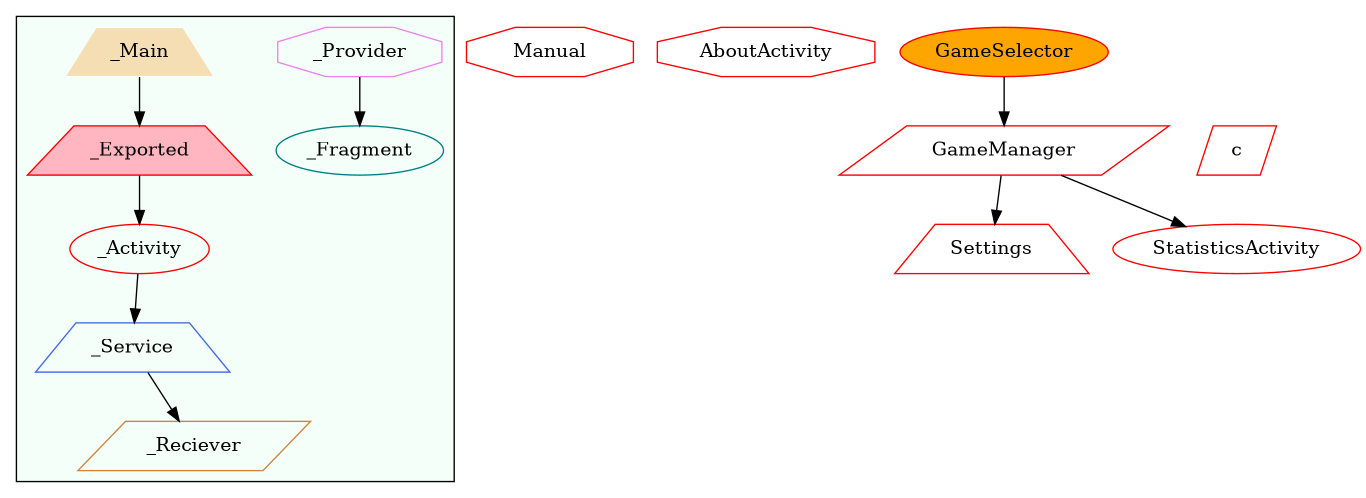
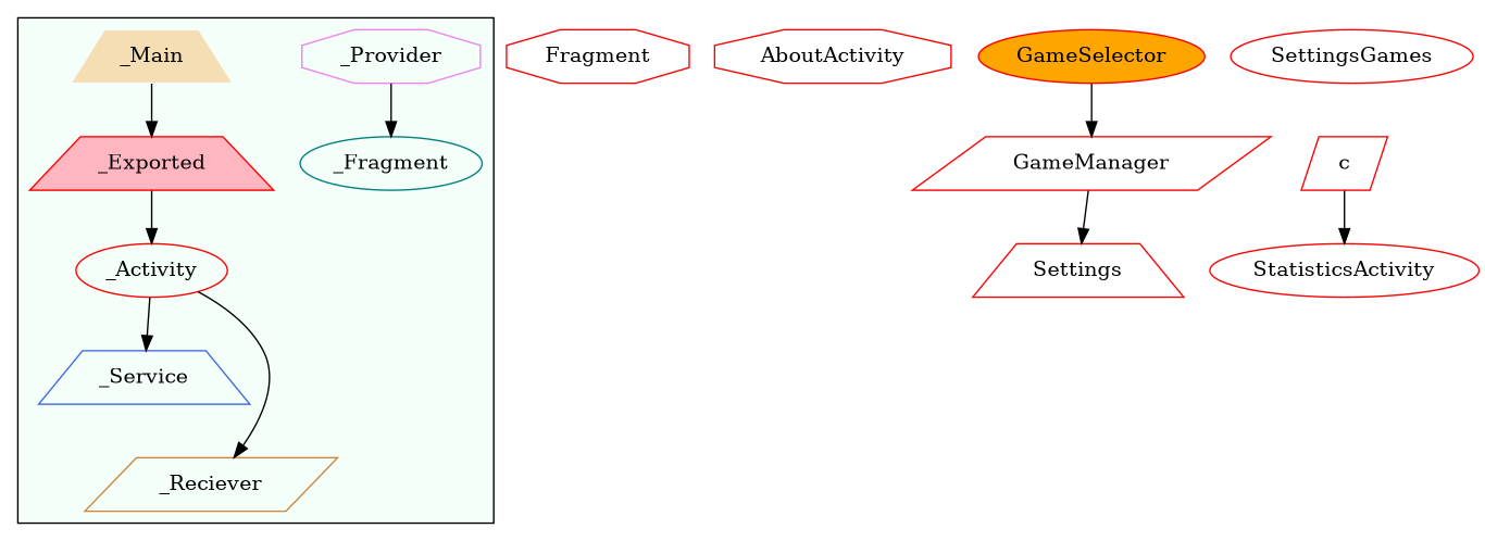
  digraph {
    node [color=red shape=ellipse]
    _Activity
    _Service [color=royalblue shape=trapezium]
    _Reciever [color=peru shape=parallelogram]
    _Provider [color=violet shape=octagon]
    _Fragment [color=teal]
    _Main [color=mintcream fillcolor=wheat shape=trapezium style=filled]
    _Exported [fillcolor=lightpink shape=trapezium style=filled]
-   Manual [shape=octagon]
+   Manual [shape=octagon label=Fragment]
    AboutActivity [shape=octagon]
    GameSelector [fillcolor=orange style=filled]
    GameManager [shape=parallelogram]
    Settings [shape=trapezium]
    StatisticsActivity
    c [shape=parallelogram]
+   SettingsGames
    subgraph cluster_1 {
      bgcolor=mintcream
      _Activity
      _Service
      _Reciever
      _Provider
      _Fragment
      _Main
      _Exported
    }
    _Activity -> _Service
-   _Service -> _Reciever
+   _Activity -> _Reciever
    _Provider -> _Fragment
    _Main -> _Exported
    _Exported -> _Activity
    GameSelector -> GameManager
    GameManager -> Settings
-   GameManager -> StatisticsActivity
+   c -> StatisticsActivity
  }
